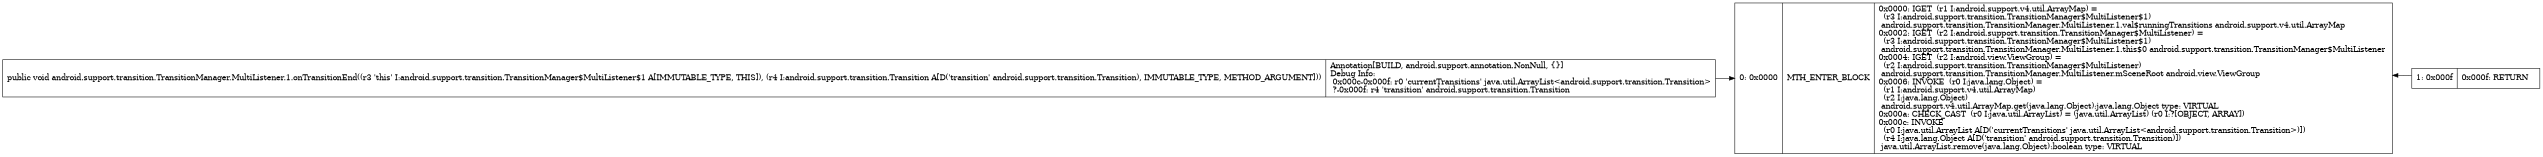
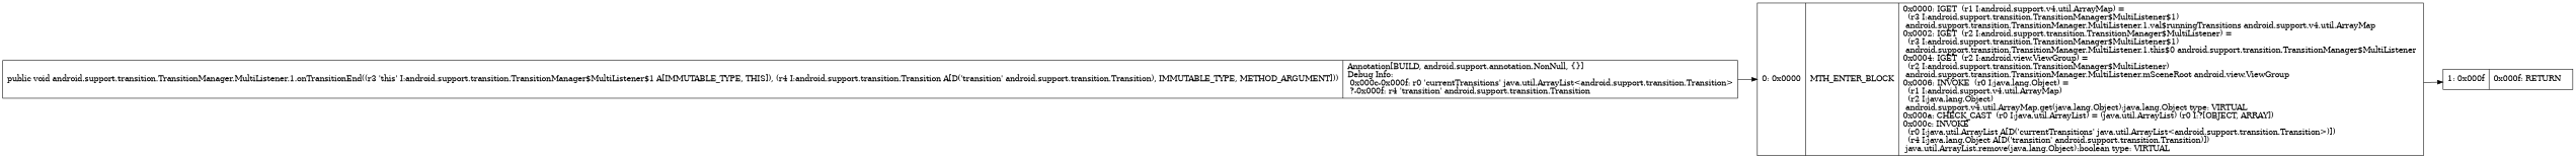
  digraph {
    rankdir=LR
    node [shape=record]
    n1 [label="{0\:\ 0x0000|MTH_ENTER_BLOCK\l|0x0000: IGET  (r1 I:android.support.v4.util.ArrayMap) = \l  (r3 I:android.support.transition.TransitionManager$MultiListener$1)\l android.support.transition.TransitionManager.MultiListener.1.val$runningTransitions android.support.v4.util.ArrayMap \l0x0002: IGET  (r2 I:android.support.transition.TransitionManager$MultiListener) = \l  (r3 I:android.support.transition.TransitionManager$MultiListener$1)\l android.support.transition.TransitionManager.MultiListener.1.this$0 android.support.transition.TransitionManager$MultiListener \l0x0004: IGET  (r2 I:android.view.ViewGroup) = \l  (r2 I:android.support.transition.TransitionManager$MultiListener)\l android.support.transition.TransitionManager.MultiListener.mSceneRoot android.view.ViewGroup \l0x0006: INVOKE  (r0 I:java.lang.Object) = \l  (r1 I:android.support.v4.util.ArrayMap)\l  (r2 I:java.lang.Object)\l android.support.v4.util.ArrayMap.get(java.lang.Object):java.lang.Object type: VIRTUAL \l0x000a: CHECK_CAST  (r0 I:java.util.ArrayList) = (java.util.ArrayList) (r0 I:?[OBJECT, ARRAY]) \l0x000c: INVOKE  \l  (r0 I:java.util.ArrayList A[D('currentTransitions' java.util.ArrayList\<android.support.transition.Transition\>)])\l  (r4 I:java.lang.Object A[D('transition' android.support.transition.Transition)])\l java.util.ArrayList.remove(java.lang.Object):boolean type: VIRTUAL \l}"]
    n2 [label="{1\:\ 0x000f|0x000f: RETURN   \l}"]
    n3 [label="{public void android.support.transition.TransitionManager.MultiListener.1.onTransitionEnd((r3 'this' I:android.support.transition.TransitionManager$MultiListener$1 A[IMMUTABLE_TYPE, THIS]), (r4 I:android.support.transition.Transition A[D('transition' android.support.transition.Transition), IMMUTABLE_TYPE, METHOD_ARGUMENT]))  | Annotation[BUILD, android.support.annotation.NonNull, \{\}]\lDebug Info:\l  0x000c\-0x000f: r0 'currentTransitions' java.util.ArrayList\<android.support.transition.Transition\>\l  ?\-0x000f: r4 'transition' android.support.transition.Transition\l}"]
-   n2 -> n1
+   n1 -> n2
    n3 -> n1
  }
